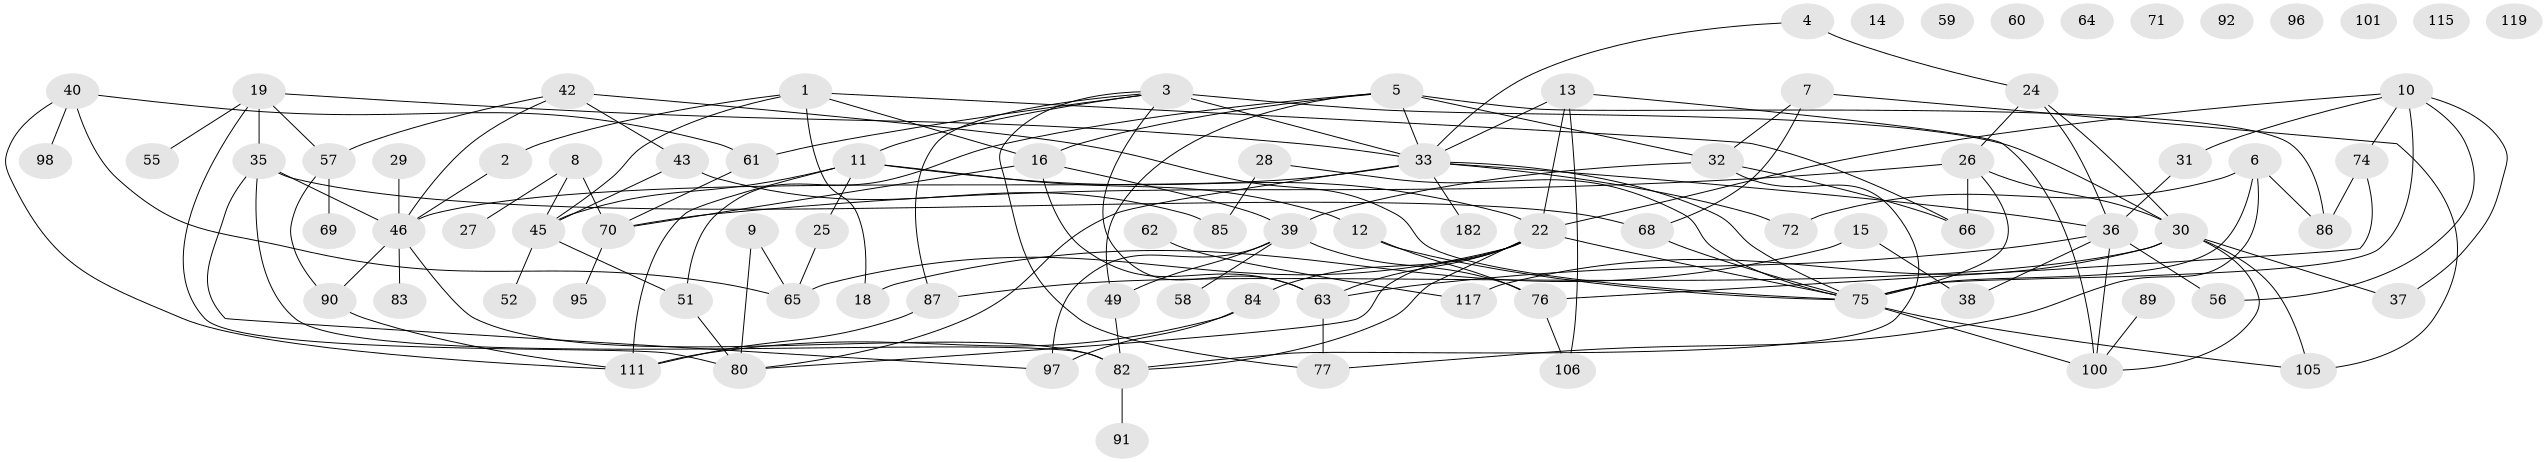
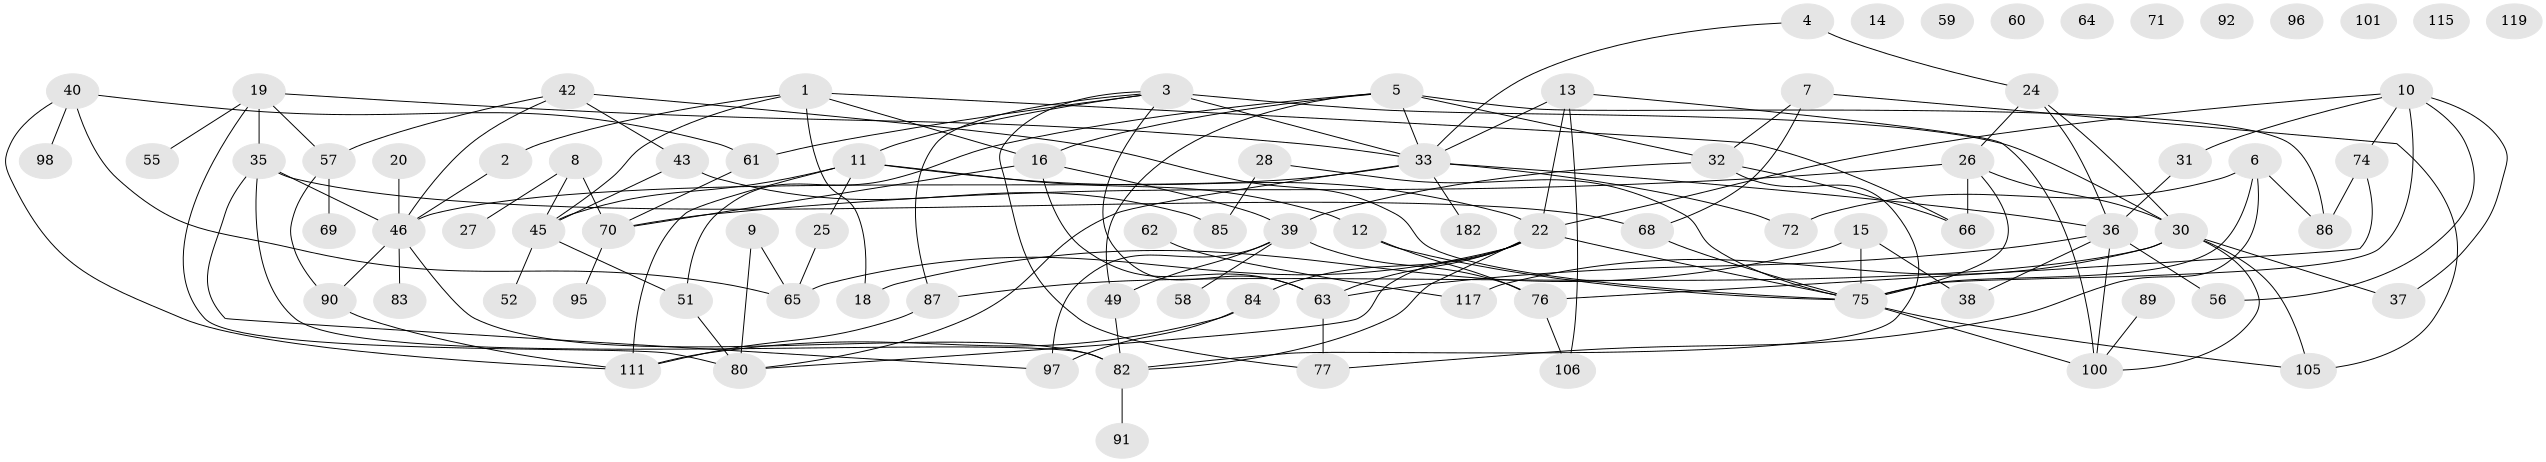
  graph {
    node [color=gray90 style=filled]
    1 [super="+21"]
    2
    16 [super="+23"]
    18 [super="+73"]
    45 [super="+67"]
    66 [super="+81"]
    46 [super="+47"]
    63 [super="+104"]
    70 [super="+88"]
    39 [super="+53"]
    51 [super="+93"]
    52
    22 [super="+107"]
    75 [super="+108"]
    65 [super="+109"]
    80 [super="+110"]
    82
    84
    83
    90
    3 [super="+78"]
    11 [super="+44"]
    30 [super="+124"]
    33 [super="+121"]
    61
    77
    87
    12
    25
    111 [super="+118"]
    105
    37
    100 [super="+116"]
    117
    72
    36 [super="+103"]
    n37 [label=182]
    24 [super="+123"]
    26 [super="+50"]
    4
    5 [super="+48"]
    32
    49
    86
    6 [super="+122"]
    7 [super="+113"]
    68 [super="+114"]
    8
    27
    95
    9 [super="+34"]
    10 [super="+54"]
    31
    56
    74
    76
    106
    13 [super="+29"]
    14
    15 [super="+17"]
    38
    97
    58
    19 [super="+42"]
    35 [super="+79"]
    55
    57 [super="+99"]
    69
-   20 [super="+92" label=29]
+   20 [super="+92"]
    91
    28
    85
    40 [super="+102"]
    98
    n75 [label=42 super="+120"]
    43
    59
    60
    62
    64
    71
    89
    n83 [label=92]
    96
    101
    115
    119
    1 -- 2
    1 -- 16
    1 -- 18
    1 -- 45
    1 -- 66
    2 -- 46
    16 -- 63
    16 -- 70
    16 -- 39
    45 -- 51
    45 -- 52
    46 -- 82
    46 -- 83
    46 -- 90
    63 -- 77
    70 -- 95
    39 -- 49
    39 -- 76
    39 -- 97
    39 -- 58
    51 -- 80
    22 -- 63
    22 -- 75
    22 -- 65
    22 -- 80
    22 -- 82
    22 -- 84
    75 -- 105
    75 -- 100
    82 -- 91
    84 -- 111
    84 -- 97
    90 -- 111
    3 -- 63
    3 -- 11
    3 -- 30 [weight=2]
    3 -- 33 [weight=2]
    3 -- 61
    3 -- 77
    3 -- 87
    11 -- 45
    11 -- 22
    11 -- 12
    11 -- 25
    11 -- 111
    30 -- 87
    30 -- 105
    30 -- 37
    30 -- 100
    30 -- 117
    33 -- 46
-   33 -- 75
+   15 -- 75
    33 -- 80
    33 -- 72
    33 -- 36
    33 -- n37
    61 -- 70
    87 -- 111
    12 -- 75
    12 -- 76
    25 -- 65
    36 -- 63
    36 -- 100
    36 -- 56
    36 -- 38
    24 -- 30
    24 -- 36
    24 -- 26
    26 -- 66
    26 -- 70
    26 -- 75 [weight=2]
    26 -- 30
    4 -- 33
    4 -- 24
    5 -- 16
    5 -- 51
    5 -- 33
    5 -- 32
    5 -- 49
    5 -- 86
    32 -- 66
    32 -- 39
    32 -- 82
    49 -- 82
    6 -- 75
    6 -- 77
    6 -- 72
    6 -- 86
    7 -- 105
    7 -- 32
    7 -- 68
    68 -- 75
    8 -- 45
    8 -- 70
    8 -- 27
    9 -- 65
    9 -- 80
    10 -- 22
    10 -- 75
    10 -- 37
    10 -- 31
    10 -- 56
    10 -- 74
    31 -- 36
    74 -- 86
    74 -- 76
    76 -- 106
    13 -- 22
    13 -- 33
    13 -- 100
    13 -- 106
    15 -- 18
    15 -- 38
    19 -- 80
    19 -- 33
    19 -- 35
    19 -- 55
    19 -- 57
    35 -- 46
    35 -- 82
    35 -- 68
    35 -- 97
    57 -- 90
    57 -- 69
    20 -- 46
    28 -- 75
    28 -- 85
    40 -- 65
    40 -- 61
    40 -- 111
    40 -- 98
    n75 -- 46
    n75 -- 75
    n75 -- 57
    n75 -- 43
    43 -- 45
    43 -- 85
    62 -- 117
    89 -- 100
  }
